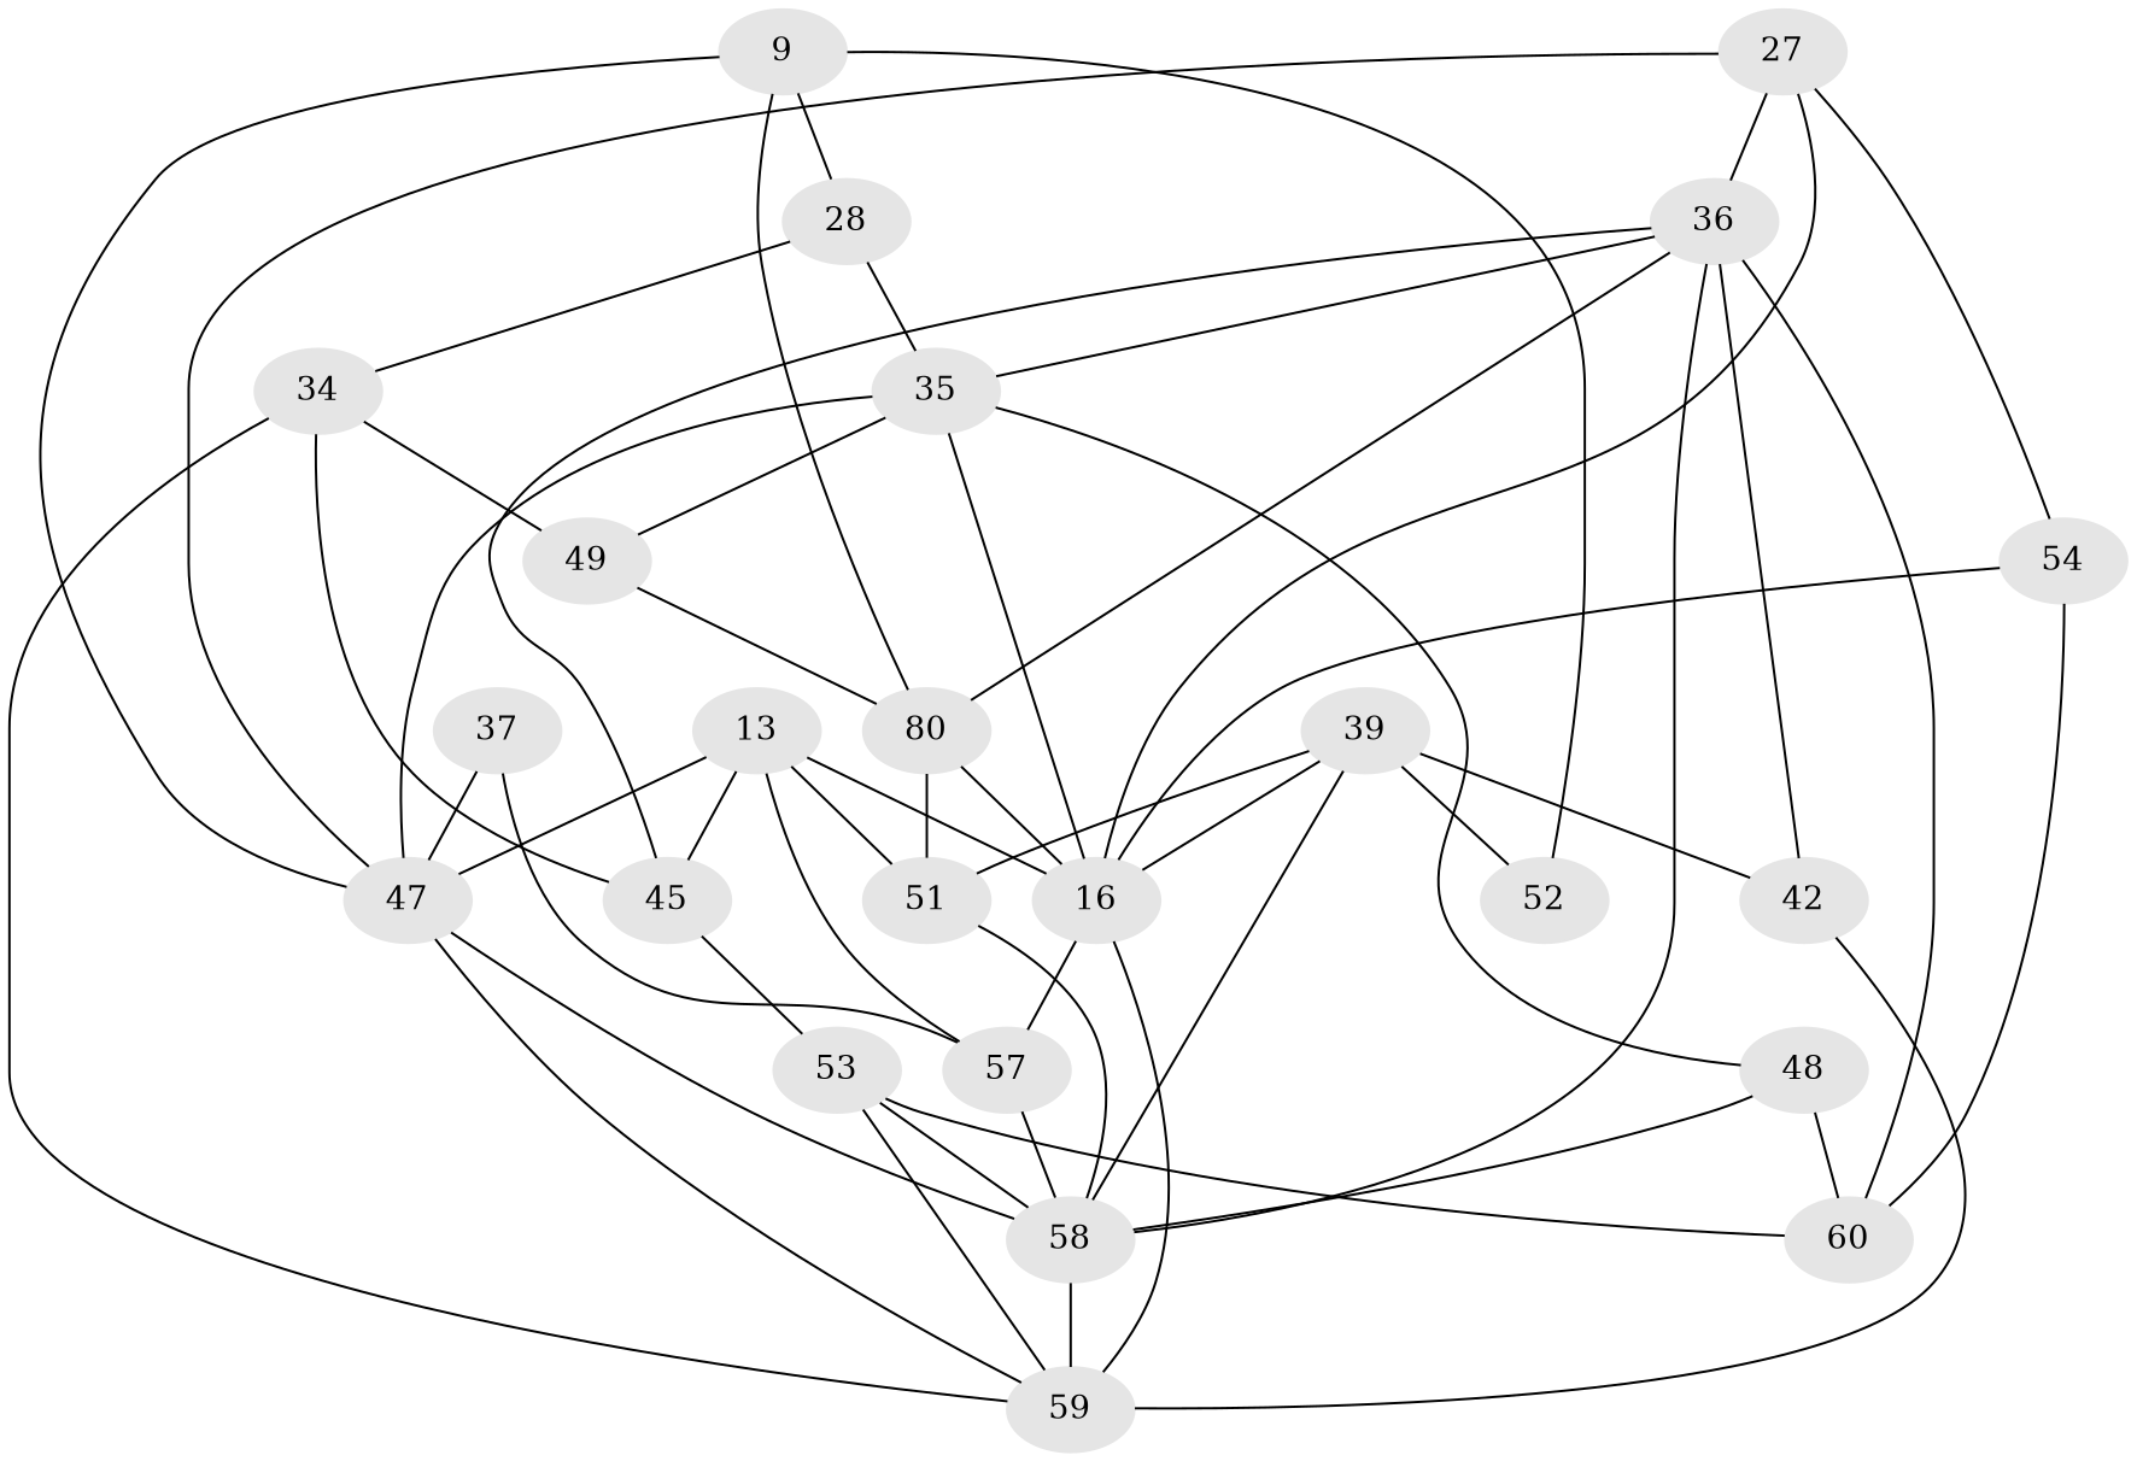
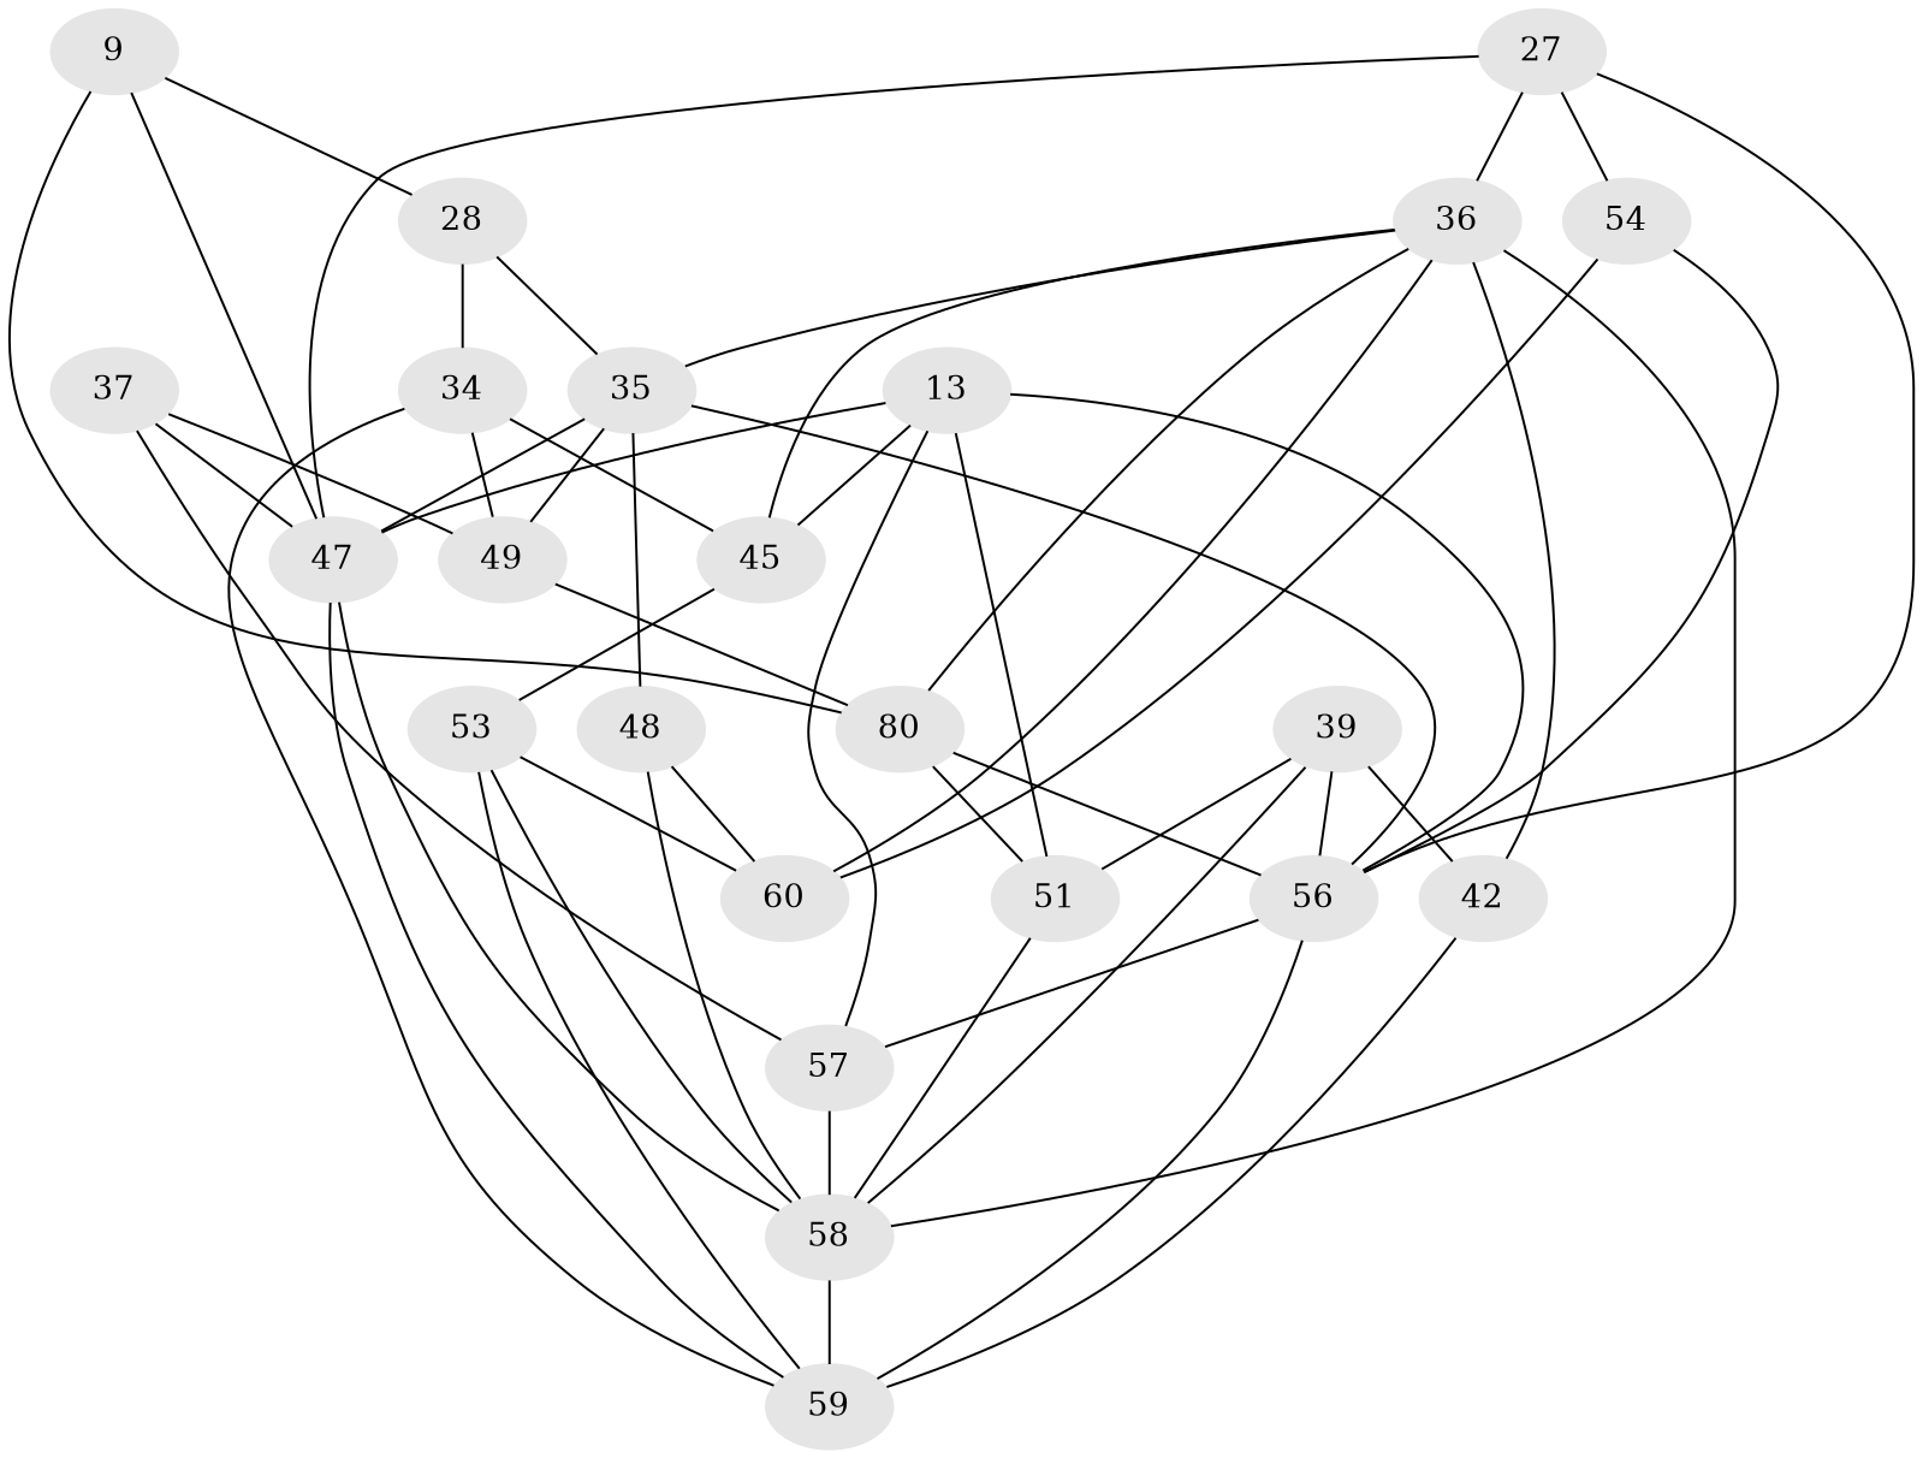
  graph {
    node [color=gray90 style=filled]
    9 [super="+8"]
    28
    47 [super="+26+30+33"]
    n4 [label=80 super="+12+29"]
-   52
    34
    n7 [label=35 super="+5+31+6"]
    59 [super="+32"]
    58 [super="+24+46+55"]
-   56 [super="+25+45" label=16]
+   56 [super="+25+45"]
    51 [super="+2"]
    27 [super="+3"]
    36 [super="+19"]
    54
    n15 [label=45]
    42
    60
    57 [super="+1+18"]
    49
    48
    53
    37 [super="+35"]
    39 [super="+10"]
    n24 [label=13 super="+22"]
    9 -- 28
    9 -- 47
    9 -- n4 [weight=2]
-   9 -- 52 [weight=2]
    28 -- 34
    28 -- n7
    47 -- 59
    47 -- 58 [weight=2]
    n4 -- 56 [weight=2]
    n4 -- 51
    34 -- 59 [weight=2]
    34 -- n15
    34 -- 49
    n7 -- 47 [weight=3]
    n7 -- 56
    n7 -- 49
    n7 -- 48
    58 -- 59 [weight=5]
    56 -- 59 [weight=2]
    56 -- 57
    51 -- 58
    27 -- 47
    27 -- 56
    27 -- 36 [weight=2]
    27 -- 54 [weight=2]
    36 -- n4 [weight=2]
    36 -- n7
    36 -- 58 [weight=4]
    36 -- n15
    36 -- 42
    36 -- 60
    54 -- 56
    54 -- 60
    n15 -- 53
    42 -- 59
    57 -- 58 [weight=4]
    49 -- n4
    48 -- 58 [weight=2]
    48 -- 60
    53 -- 59
    53 -- 58
    53 -- 60
    37 -- 47 [weight=3]
    37 -- 57 [weight=2]
-   39 -- 52 [weight=2]
+   37 -- 49
    39 -- 58
    39 -- 56
    39 -- 51
    39 -- 42
    n24 -- 47
    n24 -- 56
    n24 -- 51 [weight=2]
    n24 -- n15
    n24 -- 57
  }
